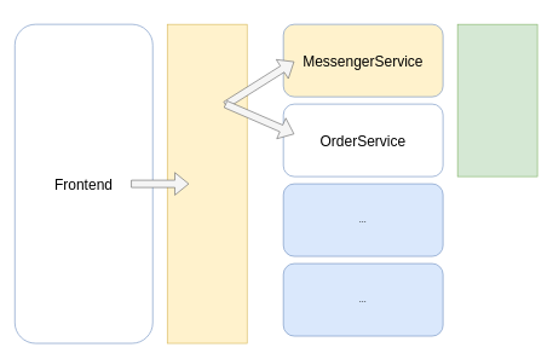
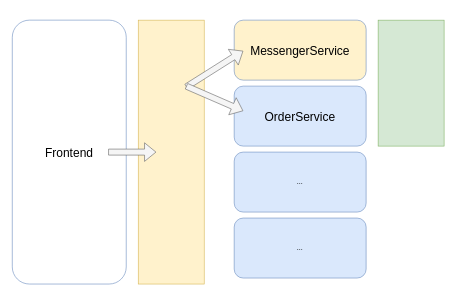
  <mxCell id="0" />
  <mxCell id="1" parent="0" />
  <mxCell id="2" value="" style="rounded=0;whiteSpace=wrap;html=1;fillColor=#fff2cc;strokeColor=#d6b656;" vertex="1" parent="1"><mxGeometry x="230" y="33" width="110" height="440" as="geometry" /></mxCell>
  <mxCell id="3" value="&lt;font style=&quot;font-size: 20px&quot;&gt;MessengerService&lt;/font&gt;" style="rounded=1;whiteSpace=wrap;html=1;fillColor=#fff2cc;strokeColor=#6c8ebf;" vertex="1" parent="1"><mxGeometry x="390" y="33" width="220" height="100" as="geometry" /></mxCell>
- <mxCell id="4" value="&lt;font style=&quot;font-size: 20px&quot;&gt;OrderService&lt;/font&gt;" style="rounded=1;whiteSpace=wrap;html=1;fillColor=#ffffff;strokeColor=#6c8ebf;" vertex="1" parent="1"><mxGeometry x="390" y="143" width="220" height="100" as="geometry" /></mxCell>
+ <mxCell id="4" value="&lt;font style=&quot;font-size: 20px&quot;&gt;OrderService&lt;/font&gt;" style="rounded=1;whiteSpace=wrap;html=1;fillColor=#dae8fc;strokeColor=#6c8ebf;" vertex="1" parent="1"><mxGeometry x="390" y="143" width="220" height="100" as="geometry" /></mxCell>
  <mxCell id="5" value="" style="rounded=0;whiteSpace=wrap;html=1;fillColor=#d5e8d4;strokeColor=#82b366;" vertex="1" parent="1"><mxGeometry x="630" y="33" width="110" height="210" as="geometry" /></mxCell>
  <mxCell id="6" value="&lt;font style=&quot;font-size: 20px&quot;&gt;Frontend&lt;/font&gt;" style="rounded=1;whiteSpace=wrap;html=1;fillColor=#ffffff;strokeColor=#6c8ebf;" vertex="1" parent="1"><mxGeometry x="20" y="33" width="190" height="440" as="geometry" /></mxCell>
  <mxCell id="7" value="" style="shape=image;verticalLabelPosition=bottom;labelBackgroundColor=#ffffff;verticalAlign=top;aspect=fixed;imageAspect=0;image=https://upload.wikimedia.org/wikipedia/commons/thumb/7/71/RabbitMQ_logo.svg/1280px-RabbitMQ_logo.svg.png;" vertex="1" parent="1"><mxGeometry x="240" y="66.15" width="90" height="14.2" as="geometry" /></mxCell>
  <mxCell id="8" value="" style="shape=image;verticalLabelPosition=bottom;labelBackgroundColor=#ffffff;verticalAlign=top;aspect=fixed;imageAspect=0;image=https://icon-library.com/images/phoenix-icon/phoenix-icon-20.jpg;" vertex="1" parent="1"><mxGeometry x="140" y="53" width="50" height="50" as="geometry" /></mxCell>
  <mxCell id="9" value="" style="shape=image;verticalLabelPosition=bottom;labelBackgroundColor=#ffffff;verticalAlign=top;aspect=fixed;imageAspect=0;image=https://img.icons8.com/color/480/nodejs.png;" vertex="1" parent="1"><mxGeometry x="540" y="20.35" width="60" height="60" as="geometry" /></mxCell>
  <mxCell id="10" value="" style="shape=image;verticalLabelPosition=bottom;labelBackgroundColor=#ffffff;verticalAlign=top;aspect=fixed;imageAspect=0;image=https://img.icons8.com/color/480/nodejs.png;" vertex="1" parent="1"><mxGeometry x="540" y="133" width="60" height="60" as="geometry" /></mxCell>
  <mxCell id="11" value="" style="shape=image;verticalLabelPosition=bottom;labelBackgroundColor=#ffffff;verticalAlign=top;aspect=fixed;imageAspect=0;image=https://cdn.iconscout.com/icon/free/png-256/mongodb-226029.png;" vertex="1" parent="1"><mxGeometry x="638.68" y="91.67" width="92.65" height="92.65" as="geometry" /></mxCell>
  <mxCell id="12" value="" style="shape=flexArrow;endArrow=classic;html=1;rounded=0;fontSize=20;fillColor=#f5f5f5;strokeColor=#666666;" edge="1" parent="1"><mxGeometry width="50" height="50" relative="1" as="geometry"><mxPoint x="180" y="253" as="sourcePoint" /><mxPoint x="260" y="253" as="targetPoint" /></mxGeometry></mxCell>
  <mxCell id="13" value="" style="shape=flexArrow;endArrow=classic;html=1;rounded=0;fontSize=20;fillColor=#f5f5f5;strokeColor=#666666;" edge="1" parent="1"><mxGeometry width="50" height="50" relative="1" as="geometry"><mxPoint x="310" y="144.32" as="sourcePoint" /><mxPoint x="405" y="84.32" as="targetPoint" /></mxGeometry></mxCell>
  <mxCell id="14" value="" style="shape=flexArrow;endArrow=classic;html=1;rounded=0;fontSize=20;fillColor=#f5f5f5;strokeColor=#666666;" edge="1" parent="1"><mxGeometry width="50" height="50" relative="1" as="geometry"><mxPoint x="310" y="143" as="sourcePoint" /><mxPoint x="405" y="184.32" as="targetPoint" /></mxGeometry></mxCell>
  <mxCell id="15" value="..." style="rounded=1;whiteSpace=wrap;html=1;fillColor=#dae8fc;strokeColor=#6c8ebf;" vertex="1" parent="1"><mxGeometry x="390" y="253" width="220" height="100" as="geometry" /></mxCell>
  <mxCell id="16" value="..." style="rounded=1;whiteSpace=wrap;html=1;fillColor=#dae8fc;strokeColor=#6c8ebf;" vertex="1" parent="1"><mxGeometry x="390" y="363" width="220" height="100" as="geometry" /></mxCell>
